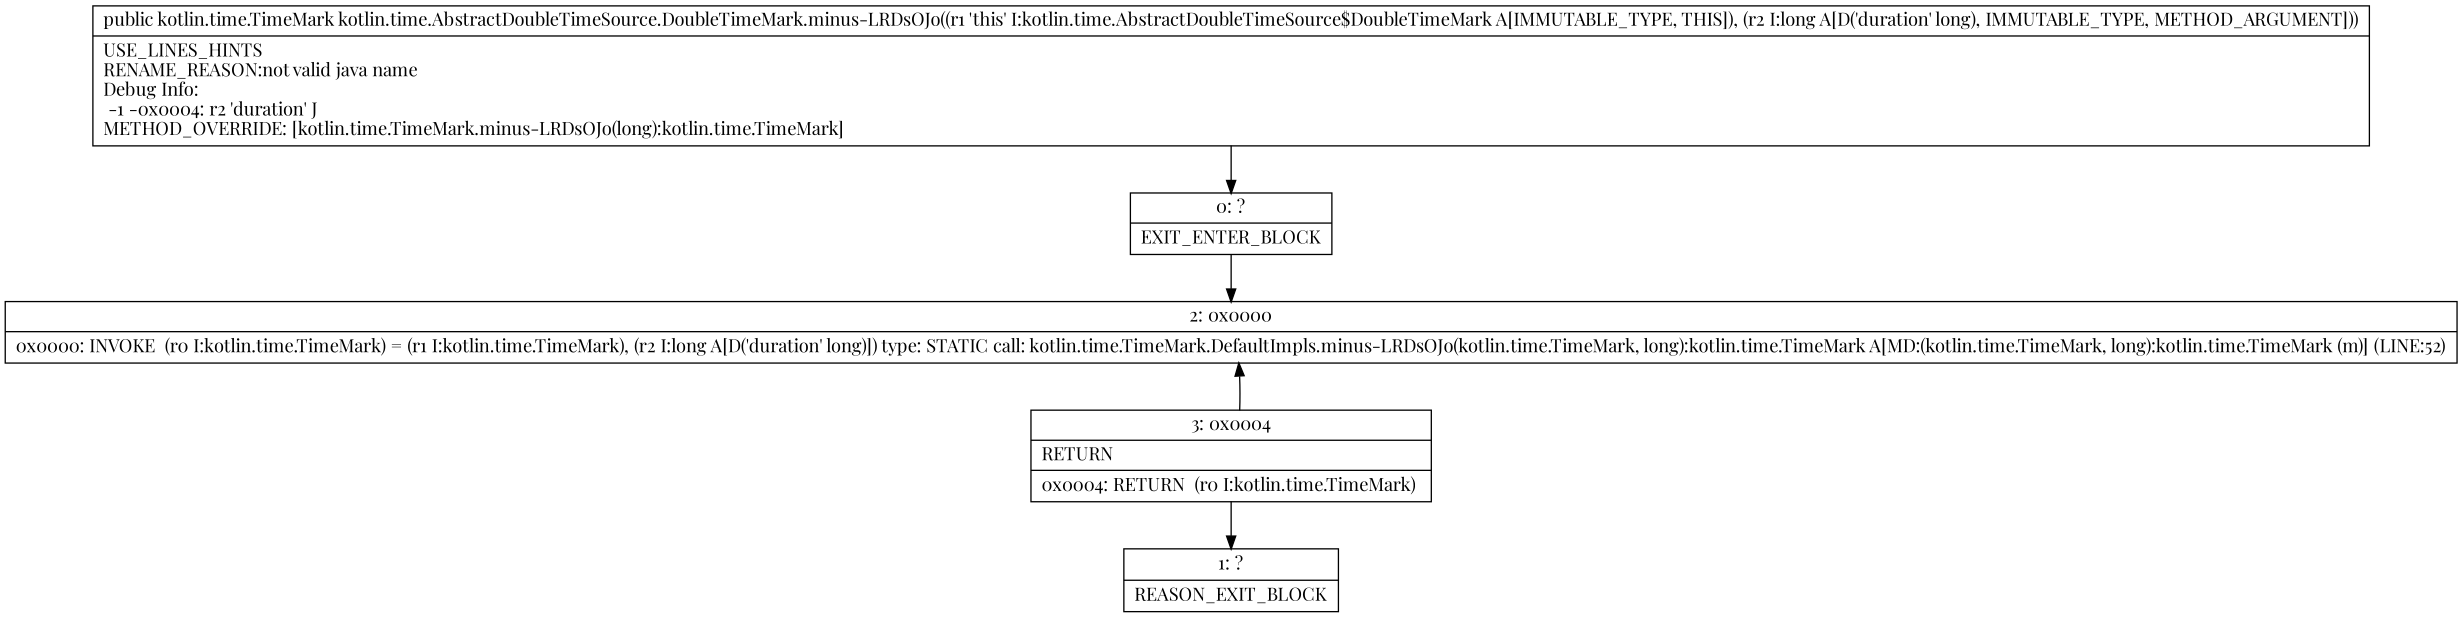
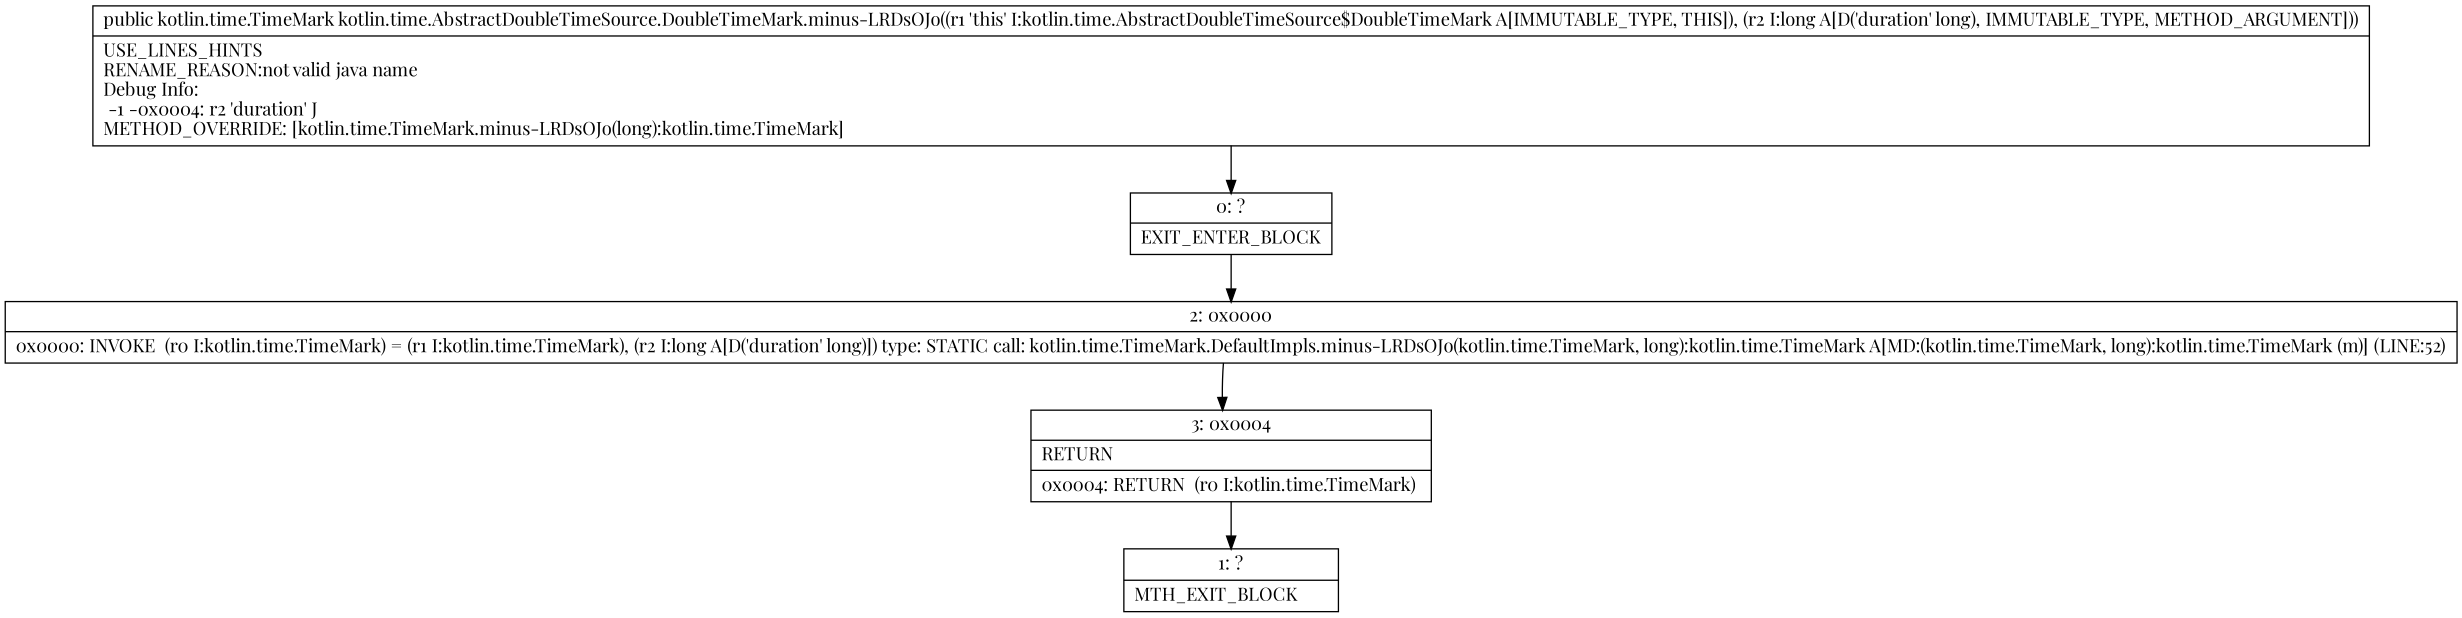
  digraph {
    fontname="Playfair Display"
    node [fontname="Playfair Display" shape=record]
    edge [fontname="Playfair Display"]
    n1 [label="{0\:\ ?|EXIT_ENTER_BLOCK\l}"]
    n2 [label="{2\:\ 0x0000|0x0000: INVOKE  (r0 I:kotlin.time.TimeMark) = (r1 I:kotlin.time.TimeMark), (r2 I:long A[D('duration' long)]) type: STATIC call: kotlin.time.TimeMark.DefaultImpls.minus\-LRDsOJo(kotlin.time.TimeMark, long):kotlin.time.TimeMark A[MD:(kotlin.time.TimeMark, long):kotlin.time.TimeMark (m)] (LINE:52)\l}"]
    n3 [label="{3\:\ 0x0004|RETURN\l|0x0004: RETURN  (r0 I:kotlin.time.TimeMark) \l}"]
-   n4 [label="{1\:\ ?|REASON_EXIT_BLOCK\l}"]
+   n4 [label="{1\:\ ?|MTH_EXIT_BLOCK\l}"]
    n5 [label="{public kotlin.time.TimeMark kotlin.time.AbstractDoubleTimeSource.DoubleTimeMark.minus\-LRDsOJo((r1 'this' I:kotlin.time.AbstractDoubleTimeSource$DoubleTimeMark A[IMMUTABLE_TYPE, THIS]), (r2 I:long A[D('duration' long), IMMUTABLE_TYPE, METHOD_ARGUMENT]))  | USE_LINES_HINTS\lRENAME_REASON:not valid java name\lDebug Info:\l  \-1 \-0x0004: r2 'duration' J\lMETHOD_OVERRIDE: [kotlin.time.TimeMark.minus\-LRDsOJo(long):kotlin.time.TimeMark]\l}"]
    n1 -> n2
-   n3 -> n2
+   n2 -> n3
    n3 -> n4
    n5 -> n1
  }
